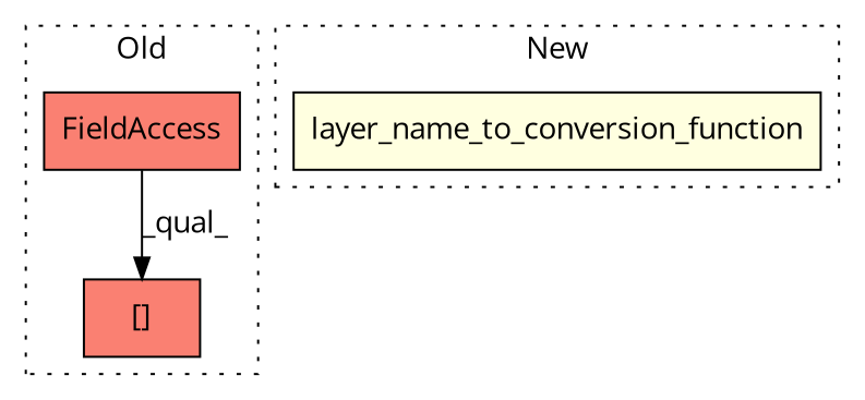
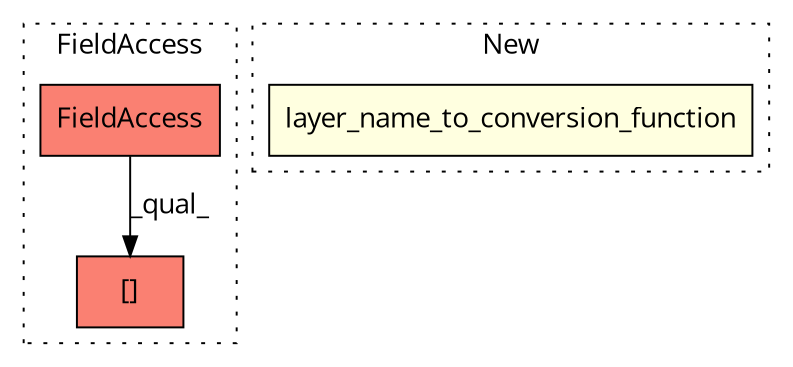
  digraph {
    fontname="Open Sans"
    node [l="34,1" shape=box style=filled fillcolor=salmon fontname="Open Sans"]
    n1 [a=2 label="[]" s="14696,14764"]
    n2 [a=22 l=33 label=FieldAccess s=14696]
    n3 [a=32 label=layer_name_to_conversion_function s="14852,14920" fillcolor=lightyellow]
    subgraph cluster_1 {
-     label=Old
+     label=FieldAccess
      style=dotted
      n1
      n2
    }
    subgraph cluster_2 {
      label=New
      style=dotted
      n3
    }
    n2 -> n1 [label=_qual_ arrowhead=normal fontname="Open Sans"]
  }
